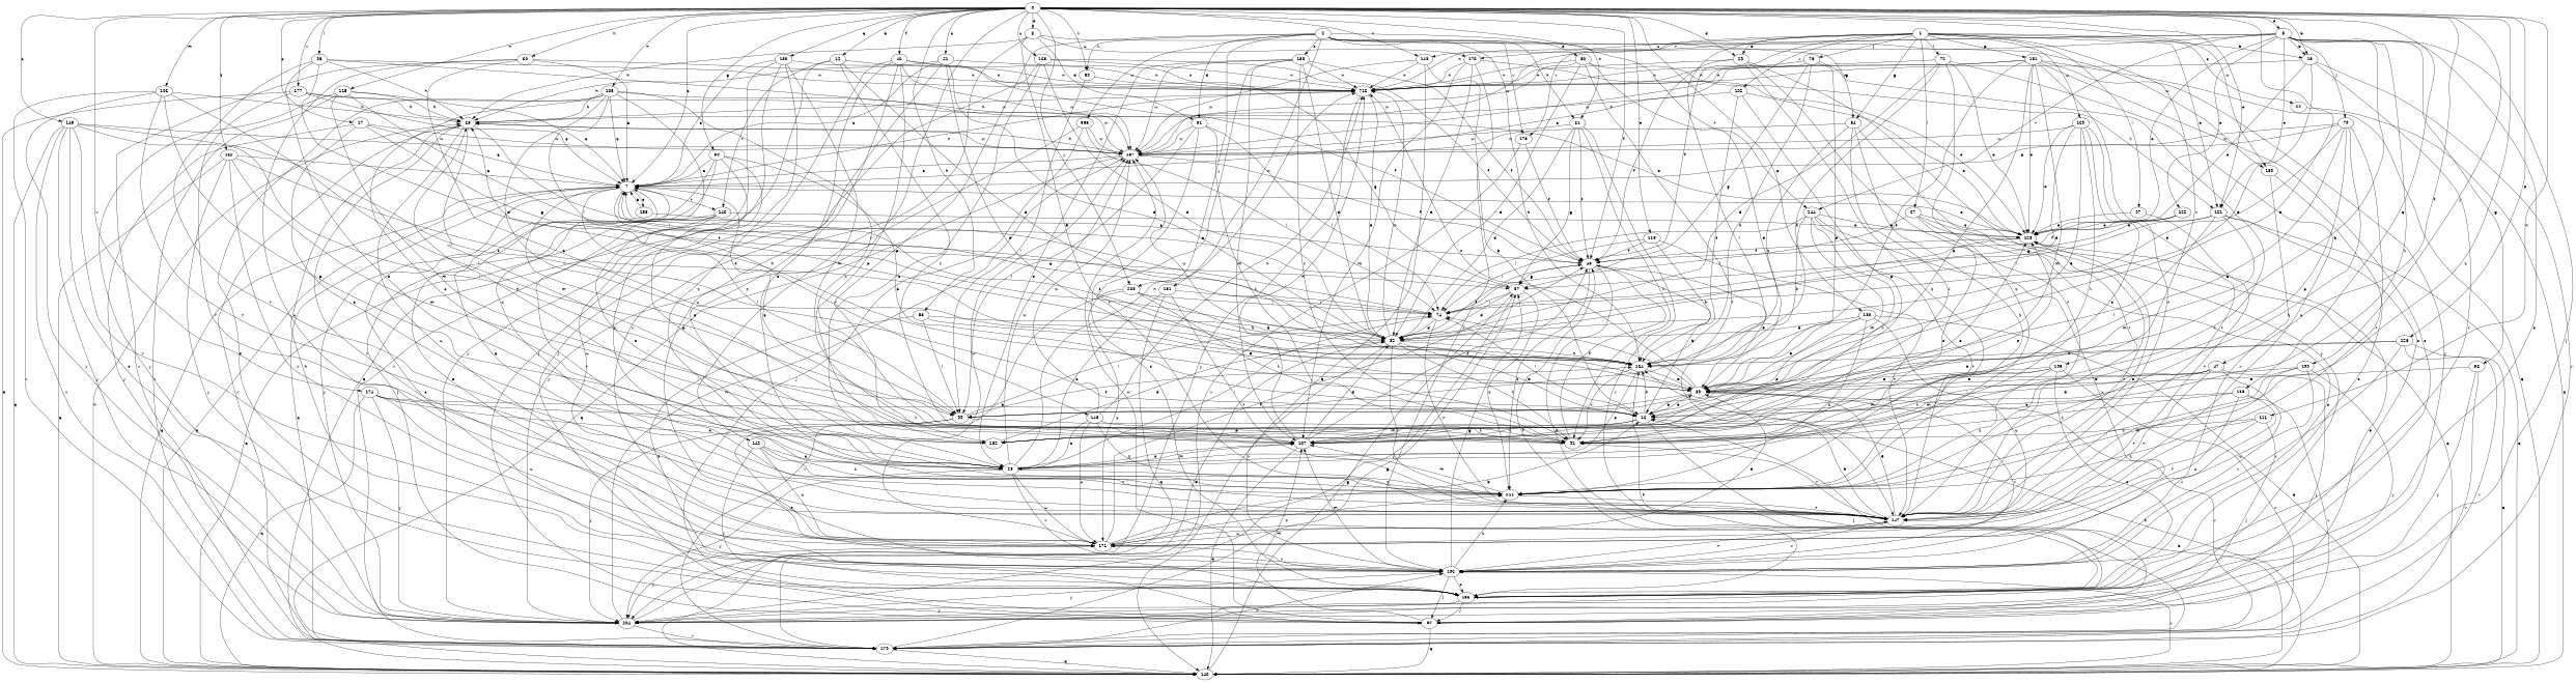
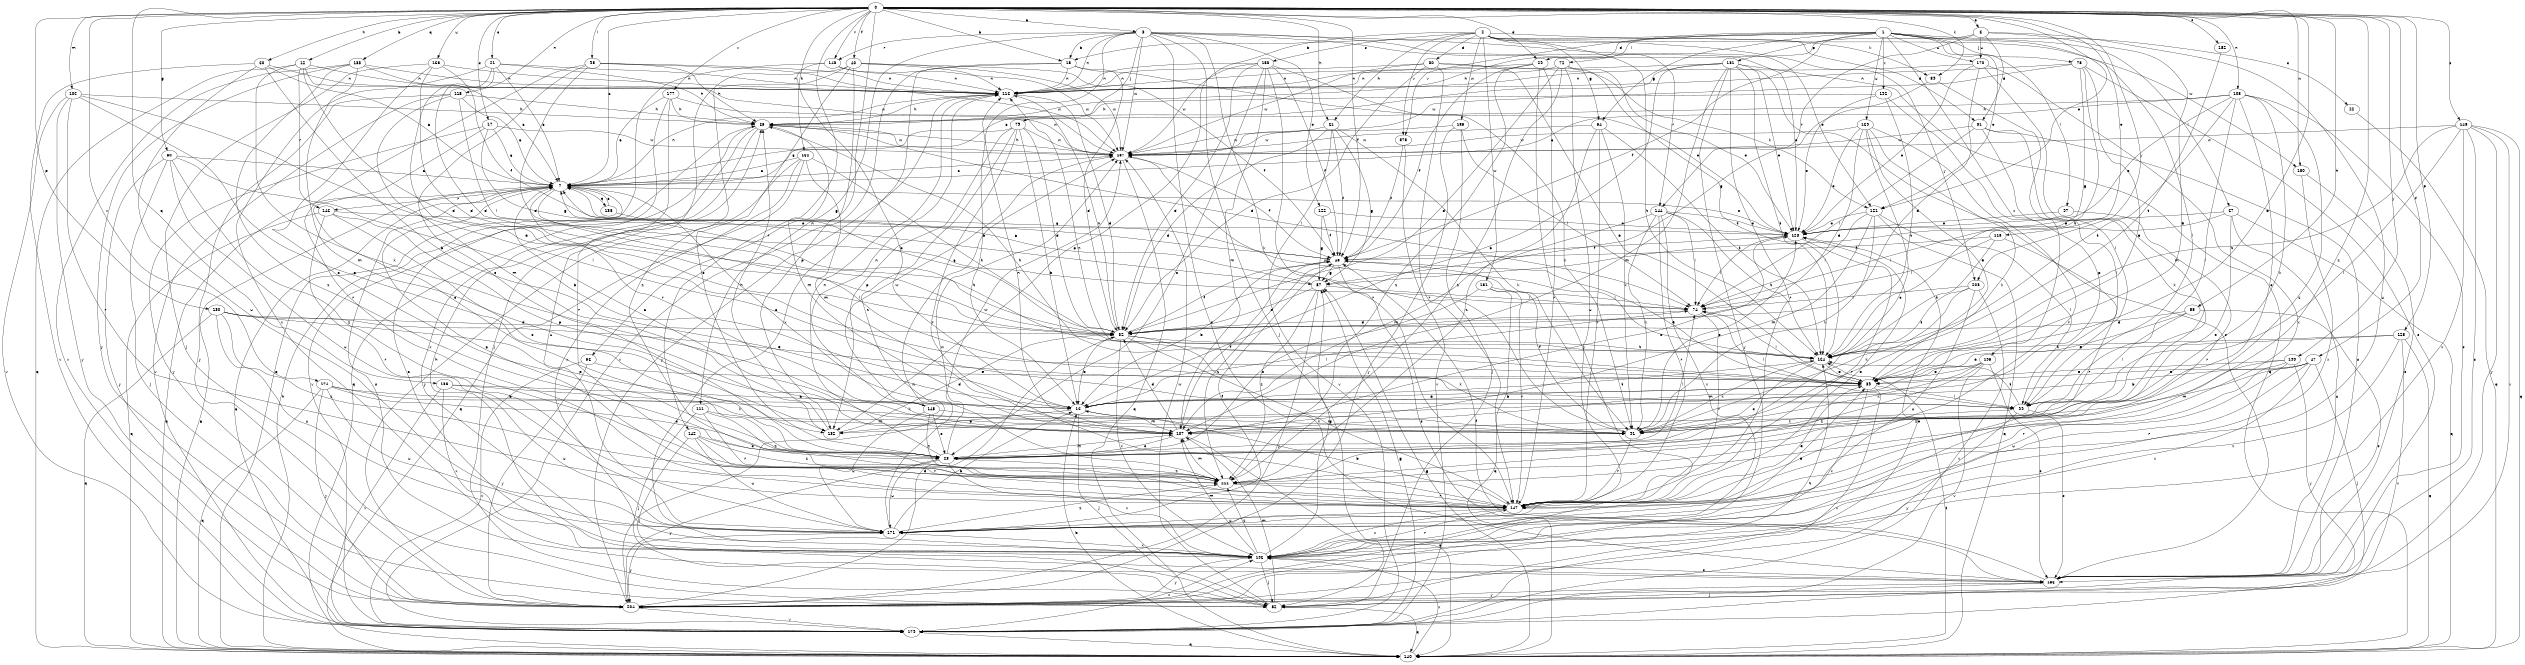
  strict digraph {
    fontname="DejaVu Sans"
    node [fontname="DejaVu Sans"]
    edge [fontname="DejaVu Sans"]
    0
    3
    6
    7
    12
    15
    17
    21
    29
    39
    40
    47
    48
    50
    58
    60
    61
    89
    95
    106
    108
    111
    115
    118
    121
    128
    130
    133
    135
    142
    143
    148
+   152
    162
    168
    174
    177
    180
    199
    203
    211
    16
    56
    79
    82
    91
-   116 [label=716]
+   116
    122
    123
    144
    156
    187
    170
    31
    65
    171
    99
    138
    140
    145
    146
    32
    179
    196
    23
    57
    204
    147
    74
    132
    107
    164
    1
    22
    54
    67
    72
    78
    97
    131
    169
-   178
+   178 [label=878]
    192
    195
    2
    30
    153
    181
-   185 [label=885]
+   185
    0 -> 3 [label=a]
    0 -> 6 [label=a]
    0 -> 7 [label=a]
    0 -> 12 [label=b]
    0 -> 15 [label=b]
    0 -> 17 [label=c]
    0 -> 21 [label=c]
    0 -> 29 [label=d]
    0 -> 39 [label=e]
    0 -> 40 [label=f]
    0 -> 47 [label=f]
    0 -> 48 [label=f]
    0 -> 50 [label=g]
    0 -> 58 [label=h]
    0 -> 60 [label=h]
    0 -> 61 [label=h]
    0 -> 89 [label=k]
    0 -> 95 [label=l]
    0 -> 106 [label=m]
    0 -> 108 [label=n]
    0 -> 111 [label=n]
    0 -> 115 [label=n]
    0 -> 118 [label=o]
    0 -> 121 [label=o]
    0 -> 128 [label=p]
    0 -> 130 [label=p]
    0 -> 133 [label=q]
    0 -> 135 [label=q]
    0 -> 142 [label=r]
    0 -> 143 [label=r]
    0 -> 148 [label=s]
+   0 -> 152 [label=s]
    0 -> 162 [label=t]
    0 -> 168 [label=u]
    0 -> 174 [label=v]
    0 -> 177 [label=v]
    0 -> 180 [label=w]
    0 -> 199 [label=y]
    0 -> 203 [label=y]
    0 -> 211 [label=z]
    3 -> 15 [label=b]
    3 -> 121 [label=o]
    3 -> 143 [label=r]
    3 -> 16 [label=b]
    3 -> 56 [label=g]
    3 -> 79 [label=j]
    3 -> 82 [label=j]
    3 -> 91 [label=k]
    3 -> 116 [label=n]
    3 -> 122 [label=o]
    3 -> 123 [label=o]
    3 -> 144 [label=r]
    3 -> 156 [label=s]
    3 -> 187 [label=w]
    6 -> 39 [label=e]
    6 -> 144 [label=r]
    6 -> 170 [label=u]
    6 -> 31 [label=d]
    6 -> 65 [label=h]
    6 -> 171 [label=u]
    7 -> 116 [label=n]
    7 -> 123 [label=o]
    7 -> 156 [label=s]
    7 -> 99 [label=l]
    7 -> 138 [label=q]
    7 -> 140 [label=q]
    7 -> 145 [label=r]
    7 -> 146 [label=r]
    12 -> 91 [label=k]
    12 -> 116 [label=n]
+   12 -> 187 [label=w]
    12 -> 140 [label=q]
    12 -> 146 [label=r]
    12 -> 32 [label=d]
    15 -> 116 [label=n]
    15 -> 123 [label=o]
    15 -> 32 [label=d]
    15 -> 179 [label=v]
    15 -> 196 [label=x]
    17 -> 7 [label=a]
    17 -> 187 [label=w]
    17 -> 23 [label=c]
    17 -> 57 [label=g]
    17 -> 204 [label=y]
    21 -> 7 [label=a]
    21 -> 39 [label=e]
    21 -> 116 [label=n]
    21 -> 65 [label=h]
    21 -> 32 [label=d]
    21 -> 196 [label=x]
    29 -> 48 [label=f]
    29 -> 211 [label=z]
    29 -> 116 [label=n]
    29 -> 204 [label=y]
    29 -> 147 [label=r]
    39 -> 16 [label=b]
    39 -> 116 [label=n]
    39 -> 65 [label=h]
    39 -> 99 [label=l]
    39 -> 179 [label=v]
    39 -> 196 [label=x]
    39 -> 74 [label=i]
    40 -> 48 [label=f]
    40 -> 211 [label=z]
    40 -> 82 [label=j]
    40 -> 116 [label=n]
    40 -> 187 [label=w]
    40 -> 23 [label=c]
    40 -> 132 [label=p]
    47 -> 39 [label=e]
    47 -> 16 [label=b]
    47 -> 82 [label=j]
    47 -> 196 [label=x]
    47 -> 147 [label=r]
    47 -> 107 [label=m]
    48 -> 7 [label=a]
    48 -> 39 [label=e]
    48 -> 211 [label=z]
    48 -> 16 [label=b]
    48 -> 156 [label=s]
    48 -> 57 [label=g]
    50 -> 7 [label=a]
    50 -> 211 [label=z]
    50 -> 16 [label=b]
    50 -> 82 [label=j]
    50 -> 171 [label=u]
    50 -> 204 [label=y]
    58 -> 39 [label=e]
    58 -> 156 [label=s]
    58 -> 99 [label=l]
    58 -> 32 [label=d]
    60 -> 7 [label=a]
    60 -> 16 [label=b]
    60 -> 116 [label=n]
    60 -> 171 [label=u]
    60 -> 179 [label=v]
    61 -> 48 [label=f]
    61 -> 91 [label=k]
    61 -> 187 [label=w]
    61 -> 32 [label=d]
    61 -> 179 [label=v]
    61 -> 57 [label=g]
    89 -> 99 [label=l]
    89 -> 57 [label=g]
    95 -> 116 [label=n]
    95 -> 187 [label=w]
    95 -> 65 [label=h]
    95 -> 32 [label=d]
    95 -> 23 [label=c]
    95 -> 147 [label=r]
    106 -> 65 [label=h]
    106 -> 99 [label=l]
    106 -> 179 [label=v]
    106 -> 204 [label=y]
    106 -> 147 [label=r]
    106 -> 132 [label=p]
    108 -> 7 [label=a]
    108 -> 211 [label=z]
    108 -> 91 [label=k]
    108 -> 123 [label=o]
    108 -> 156 [label=s]
    108 -> 65 [label=h]
    108 -> 99 [label=l]
    108 -> 23 [label=c]
    108 -> 164 [label=t]
    111 -> 211 [label=z]
    111 -> 82 [label=j]
    111 -> 147 [label=r]
    111 -> 107 [label=m]
    115 -> 7 [label=a]
    115 -> 65 [label=h]
    115 -> 179 [label=v]
    115 -> 204 [label=y]
    115 -> 74 [label=i]
    115 -> 107 [label=m]
    118 -> 48 [label=f]
    118 -> 147 [label=r]
    118 -> 74 [label=i]
    118 -> 164 [label=t]
    121 -> 91 [label=k]
    121 -> 123 [label=o]
    121 -> 99 [label=l]
    121 -> 140 [label=q]
    121 -> 74 [label=i]
    121 -> 107 [label=m]
    128 -> 39 [label=e]
    128 -> 140 [label=q]
    128 -> 179 [label=v]
    128 -> 196 [label=x]
    128 -> 164 [label=t]
    130 -> 39 [label=e]
    130 -> 211 [label=z]
    130 -> 171 [label=u]
    130 -> 140 [label=q]
    130 -> 32 [label=d]
    130 -> 132 [label=p]
    133 -> 7 [label=a]
    133 -> 211 [label=z]
    133 -> 116 [label=n]
    133 -> 179 [label=v]
    133 -> 204 [label=y]
    133 -> 107 [label=m]
    135 -> 16 [label=b]
    135 -> 91 [label=k]
    135 -> 171 [label=u]
    135 -> 179 [label=v]
    135 -> 196 [label=x]
    142 -> 211 [label=z]
    142 -> 82 [label=j]
    142 -> 171 [label=u]
    142 -> 23 [label=c]
    142 -> 147 [label=r]
    143 -> 16 [label=b]
    143 -> 116 [label=n]
    143 -> 187 [label=w]
    143 -> 140 [label=q]
    148 -> 156 [label=s]
    148 -> 187 [label=w]
    148 -> 99 [label=l]
    148 -> 140 [label=q]
    148 -> 179 [label=v]
    148 -> 196 [label=x]
    148 -> 204 [label=y]
    148 -> 164 [label=t]
+   152 -> 164 [label=t]
    162 -> 7 [label=a]
    162 -> 140 [label=q]
    162 -> 196 [label=x]
    162 -> 204 [label=y]
    162 -> 107 [label=m]
    162 -> 164 [label=t]
    168 -> 48 [label=f]
    168 -> 82 [label=j]
    168 -> 116 [label=n]
    168 -> 32 [label=d]
    168 -> 23 [label=c]
    174 -> 16 [label=b]
    174 -> 91 [label=k]
    174 -> 171 [label=u]
    174 -> 140 [label=q]
    174 -> 23 [label=c]
    174 -> 204 [label=y]
    177 -> 7 [label=a]
    177 -> 187 [label=w]
    177 -> 65 [label=h]
    177 -> 140 [label=q]
    177 -> 147 [label=r]
    180 -> 156 [label=s]
    180 -> 196 [label=x]
    199 -> 39 [label=e]
    199 -> 211 [label=z]
    199 -> 171 [label=u]
    199 -> 204 [label=y]
    199 -> 147 [label=r]
    203 -> 91 [label=k]
    203 -> 171 [label=u]
    203 -> 179 [label=v]
    203 -> 74 [label=i]
    203 -> 164 [label=t]
    211 -> 147 [label=r]
    211 -> 107 [label=m]
    16 -> 39 [label=e]
    16 -> 82 [label=j]
    16 -> 74 [label=i]
    16 -> 132 [label=p]
    16 -> 107 [label=m]
    16 -> 164 [label=t]
    56 -> 39 [label=e]
    56 -> 179 [label=v]
    56 -> 204 [label=y]
    79 -> 7 [label=a]
    79 -> 211 [label=z]
    79 -> 16 [label=b]
    79 -> 187 [label=w]
    79 -> 32 [label=d]
    79 -> 147 [label=r]
    79 -> 132 [label=p]
    82 -> 123 [label=o]
    82 -> 187 [label=w]
    82 -> 140 [label=q]
    82 -> 107 [label=m]
    91 -> 7 [label=a]
    91 -> 48 [label=f]
    91 -> 123 [label=o]
    91 -> 147 [label=r]
    116 -> 65 [label=h]
    116 -> 32 [label=d]
    116 -> 204 [label=y]
    122 -> 48 [label=f]
    122 -> 123 [label=o]
    122 -> 57 [label=g]
    123 -> 48 [label=f]
    123 -> 147 [label=r]
    123 -> 74 [label=i]
    144 -> 91 [label=k]
    144 -> 123 [label=o]
    144 -> 196 [label=x]
    144 -> 147 [label=r]
    144 -> 74 [label=i]
    144 -> 107 [label=m]
    144 -> 164 [label=t]
    156 -> 48 [label=f]
    156 -> 82 [label=j]
    156 -> 65 [label=h]
    156 -> 204 [label=y]
    187 -> 7 [label=a]
    187 -> 48 [label=f]
    187 -> 65 [label=h]
    187 -> 140 [label=q]
    170 -> 116 [label=n]
    170 -> 123 [label=o]
    170 -> 32 [label=d]
    170 -> 196 [label=x]
    170 -> 107 [label=m]
    31 -> 91 [label=k]
    31 -> 156 [label=s]
    31 -> 187 [label=w]
    31 -> 99 [label=l]
    31 -> 74 [label=i]
    65 -> 187 [label=w]
    65 -> 171 [label=u]
    65 -> 179 [label=v]
    65 -> 196 [label=x]
    65 -> 74 [label=i]
    65 -> 107 [label=m]
    171 -> 39 [label=e]
    171 -> 48 [label=f]
    171 -> 211 [label=z]
    171 -> 16 [label=b]
    171 -> 187 [label=w]
    171 -> 196 [label=x]
    171 -> 204 [label=y]
    99 -> 91 [label=k]
    99 -> 156 [label=s]
    99 -> 204 [label=y]
    99 -> 74 [label=i]
    99 -> 164 [label=t]
    138 -> 7 [label=a]
    138 -> 164 [label=t]
    140 -> 7 [label=a]
    140 -> 16 [label=b]
    140 -> 65 [label=h]
    140 -> 196 [label=x]
    140 -> 57 [label=g]
    140 -> 164 [label=t]
    145 -> 211 [label=z]
    145 -> 91 [label=k]
    145 -> 116 [label=n]
    145 -> 187 [label=w]
    145 -> 171 [label=u]
    145 -> 23 [label=c]
    146 -> 123 [label=o]
    146 -> 140 [label=q]
    146 -> 23 [label=c]
    146 -> 147 [label=r]
    146 -> 132 [label=p]
    32 -> 7 [label=a]
    32 -> 48 [label=f]
    32 -> 16 [label=b]
    32 -> 91 [label=k]
    32 -> 116 [label=n]
    32 -> 196 [label=x]
    32 -> 147 [label=r]
    32 -> 164 [label=t]
    179 -> 7 [label=a]
    179 -> 140 [label=q]
    179 -> 196 [label=x]
    179 -> 57 [label=g]
    196 -> 7 [label=a]
    196 -> 211 [label=z]
    196 -> 82 [label=j]
    196 -> 156 [label=s]
    196 -> 57 [label=g]
    196 -> 204 [label=y]
    196 -> 147 [label=r]
    196 -> 107 [label=m]
    23 -> 211 [label=z]
    23 -> 116 [label=n]
    23 -> 187 [label=w]
    23 -> 171 [label=u]
    23 -> 196 [label=x]
    23 -> 204 [label=y]
    23 -> 74 [label=i]
    23 -> 107 [label=m]
    57 -> 7 [label=a]
    57 -> 211 [label=z]
    57 -> 32 [label=d]
    57 -> 204 [label=y]
    57 -> 74 [label=i]
    204 -> 187 [label=w]
    204 -> 32 [label=d]
    204 -> 179 [label=v]
    204 -> 164 [label=t]
    147 -> 7 [label=a]
    147 -> 39 [label=e]
    147 -> 16 [label=b]
    147 -> 123 [label=o]
    147 -> 171 [label=u]
    147 -> 196 [label=x]
    74 -> 32 [label=d]
    74 -> 147 [label=r]
    132 -> 65 [label=h]
    132 -> 32 [label=d]
    107 -> 7 [label=a]
    107 -> 48 [label=f]
    107 -> 116 [label=n]
    107 -> 123 [label=o]
    107 -> 140 [label=q]
    107 -> 32 [label=d]
    107 -> 23 [label=c]
    164 -> 39 [label=e]
    164 -> 91 [label=k]
    164 -> 187 [label=w]
    164 -> 23 [label=c]
    1 -> 15 [label=b]
    1 -> 29 [label=d]
    1 -> 48 [label=f]
    1 -> 121 [label=o]
    1 -> 170 [label=u]
    1 -> 99 [label=l]
    1 -> 22 [label=c]
    1 -> 54 [label=g]
    1 -> 67 [label=i]
    1 -> 72 [label=i]
    1 -> 78 [label=j]
    1 -> 97 [label=l]
    1 -> 131 [label=p]
    1 -> 169 [label=u]
    1 -> 178 [label=v]
    1 -> 192 [label=x]
    1 -> 195 [label=x]
    22 -> 140 [label=q]
    54 -> 211 [label=z]
    54 -> 91 [label=k]
    54 -> 187 [label=w]
    54 -> 147 [label=r]
    54 -> 164 [label=t]
    67 -> 123 [label=o]
    67 -> 156 [label=s]
    67 -> 140 [label=q]
    67 -> 23 [label=c]
    67 -> 74 [label=i]
    72 -> 211 [label=z]
    72 -> 116 [label=n]
    72 -> 123 [label=o]
    72 -> 171 [label=u]
    72 -> 32 [label=d]
    72 -> 164 [label=t]
    78 -> 39 [label=e]
    78 -> 116 [label=n]
    78 -> 156 [label=s]
    78 -> 187 [label=w]
    78 -> 57 [label=g]
    78 -> 164 [label=t]
    97 -> 123 [label=o]
    97 -> 147 [label=r]
    131 -> 7 [label=a]
    131 -> 16 [label=b]
    131 -> 116 [label=n]
    131 -> 123 [label=o]
    131 -> 156 [label=s]
    131 -> 140 [label=q]
    131 -> 204 [label=y]
    131 -> 147 [label=r]
    131 -> 107 [label=m]
    131 -> 164 [label=t]
    169 -> 39 [label=e]
    169 -> 91 [label=k]
    169 -> 123 [label=o]
    169 -> 187 [label=w]
    169 -> 32 [label=d]
    169 -> 23 [label=c]
    169 -> 147 [label=r]
    178 -> 48 [label=f]
    178 -> 179 [label=v]
    192 -> 123 [label=o]
    192 -> 65 [label=h]
    192 -> 132 [label=p]
    192 -> 164 [label=t]
    195 -> 39 [label=e]
    195 -> 211 [label=z]
    195 -> 91 [label=k]
    195 -> 156 [label=s]
    195 -> 179 [label=v]
    195 -> 107 [label=m]
    2 -> 61 [label=h]
    2 -> 89 [label=k]
    2 -> 180 [label=w]
    2 -> 203 [label=y]
    2 -> 31 [label=d]
    2 -> 132 [label=p]
    2 -> 164 [label=t]
    2 -> 54 [label=g]
    2 -> 178 [label=v]
    2 -> 30 [label=d]
    2 -> 153 [label=s]
    2 -> 181 [label=w]
    2 -> 185 [label=w]
    30 -> 39 [label=e]
    30 -> 121 [label=k]
    30 -> 116 [label=n]
    30 -> 187 [label=w]
    30 -> 32 [label=d]
    30 -> 147 [label=r]
    153 -> 48 [label=f]
    153 -> 91 [label=k]
    153 -> 116 [label=n]
    153 -> 187 [label=w]
    153 -> 32 [label=d]
    153 -> 23 [label=c]
    153 -> 147 [label=r]
    153 -> 107 [label=m]
    181 -> 140 [label=q]
    181 -> 23 [label=c]
    181 -> 147 [label=r]
    181 -> 74 [label=i]
    185 -> 82 [label=j]
    185 -> 187 [label=w]
    185 -> 204 [label=y]
    185 -> 74 [label=i]
  }
